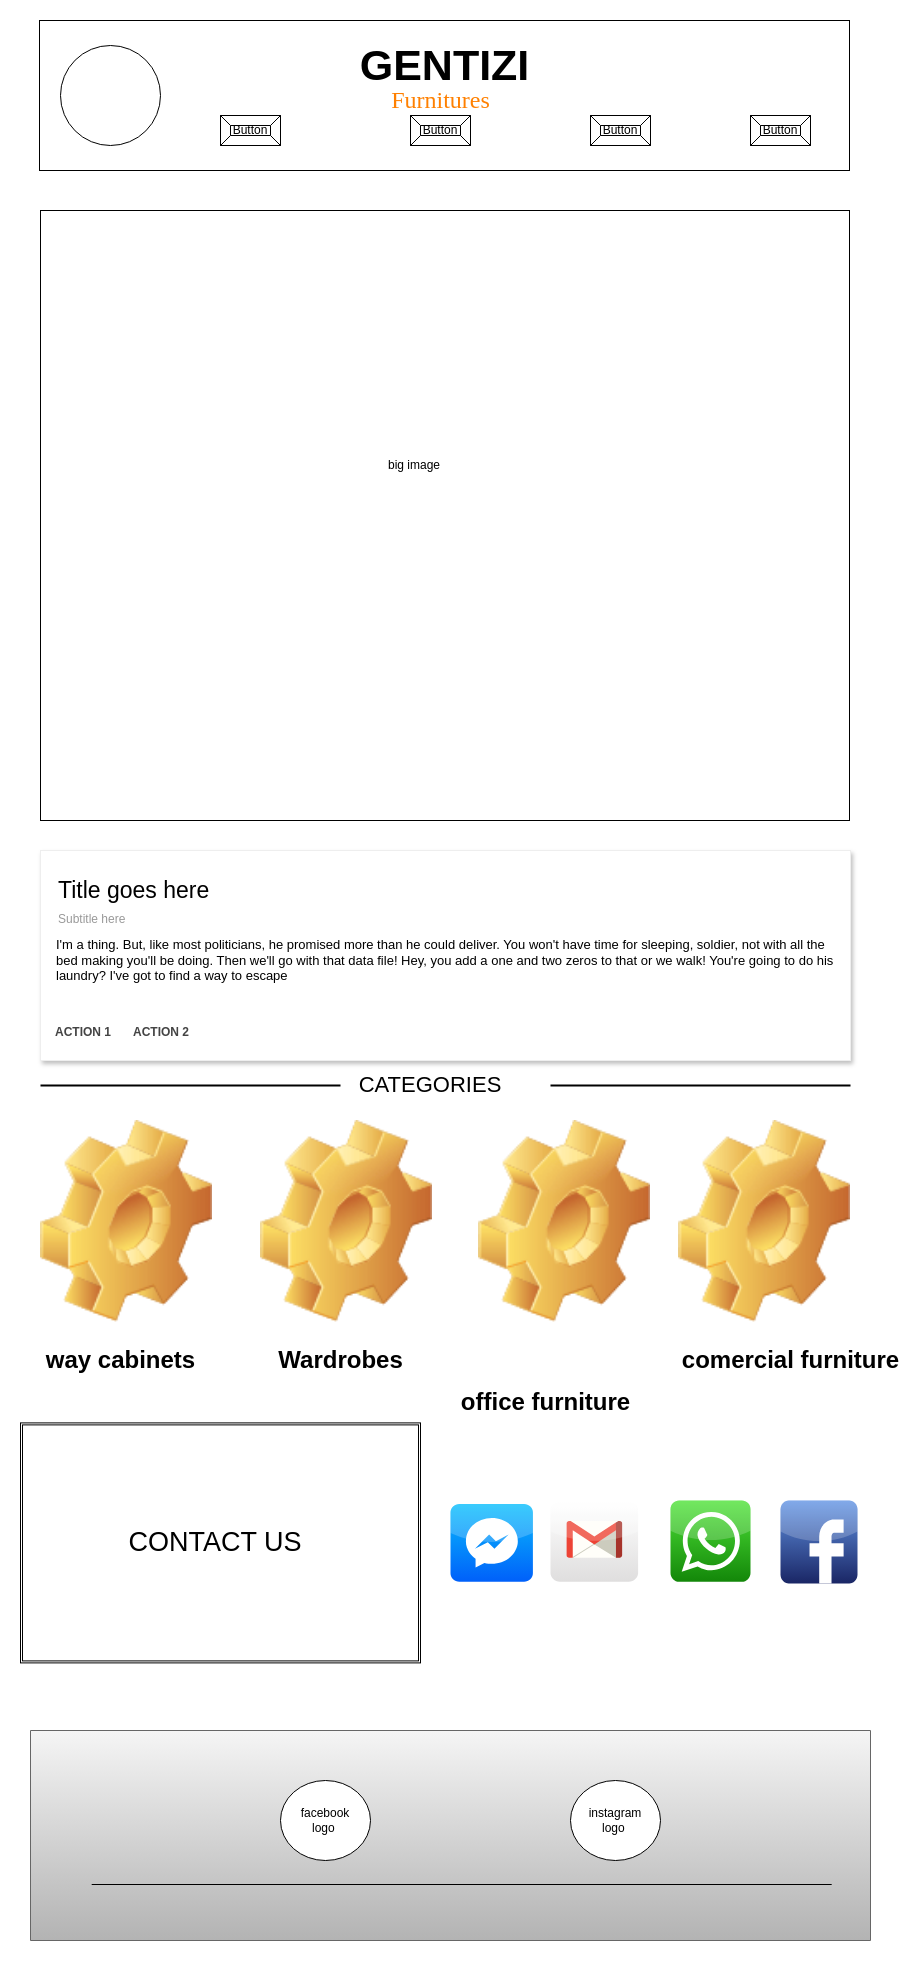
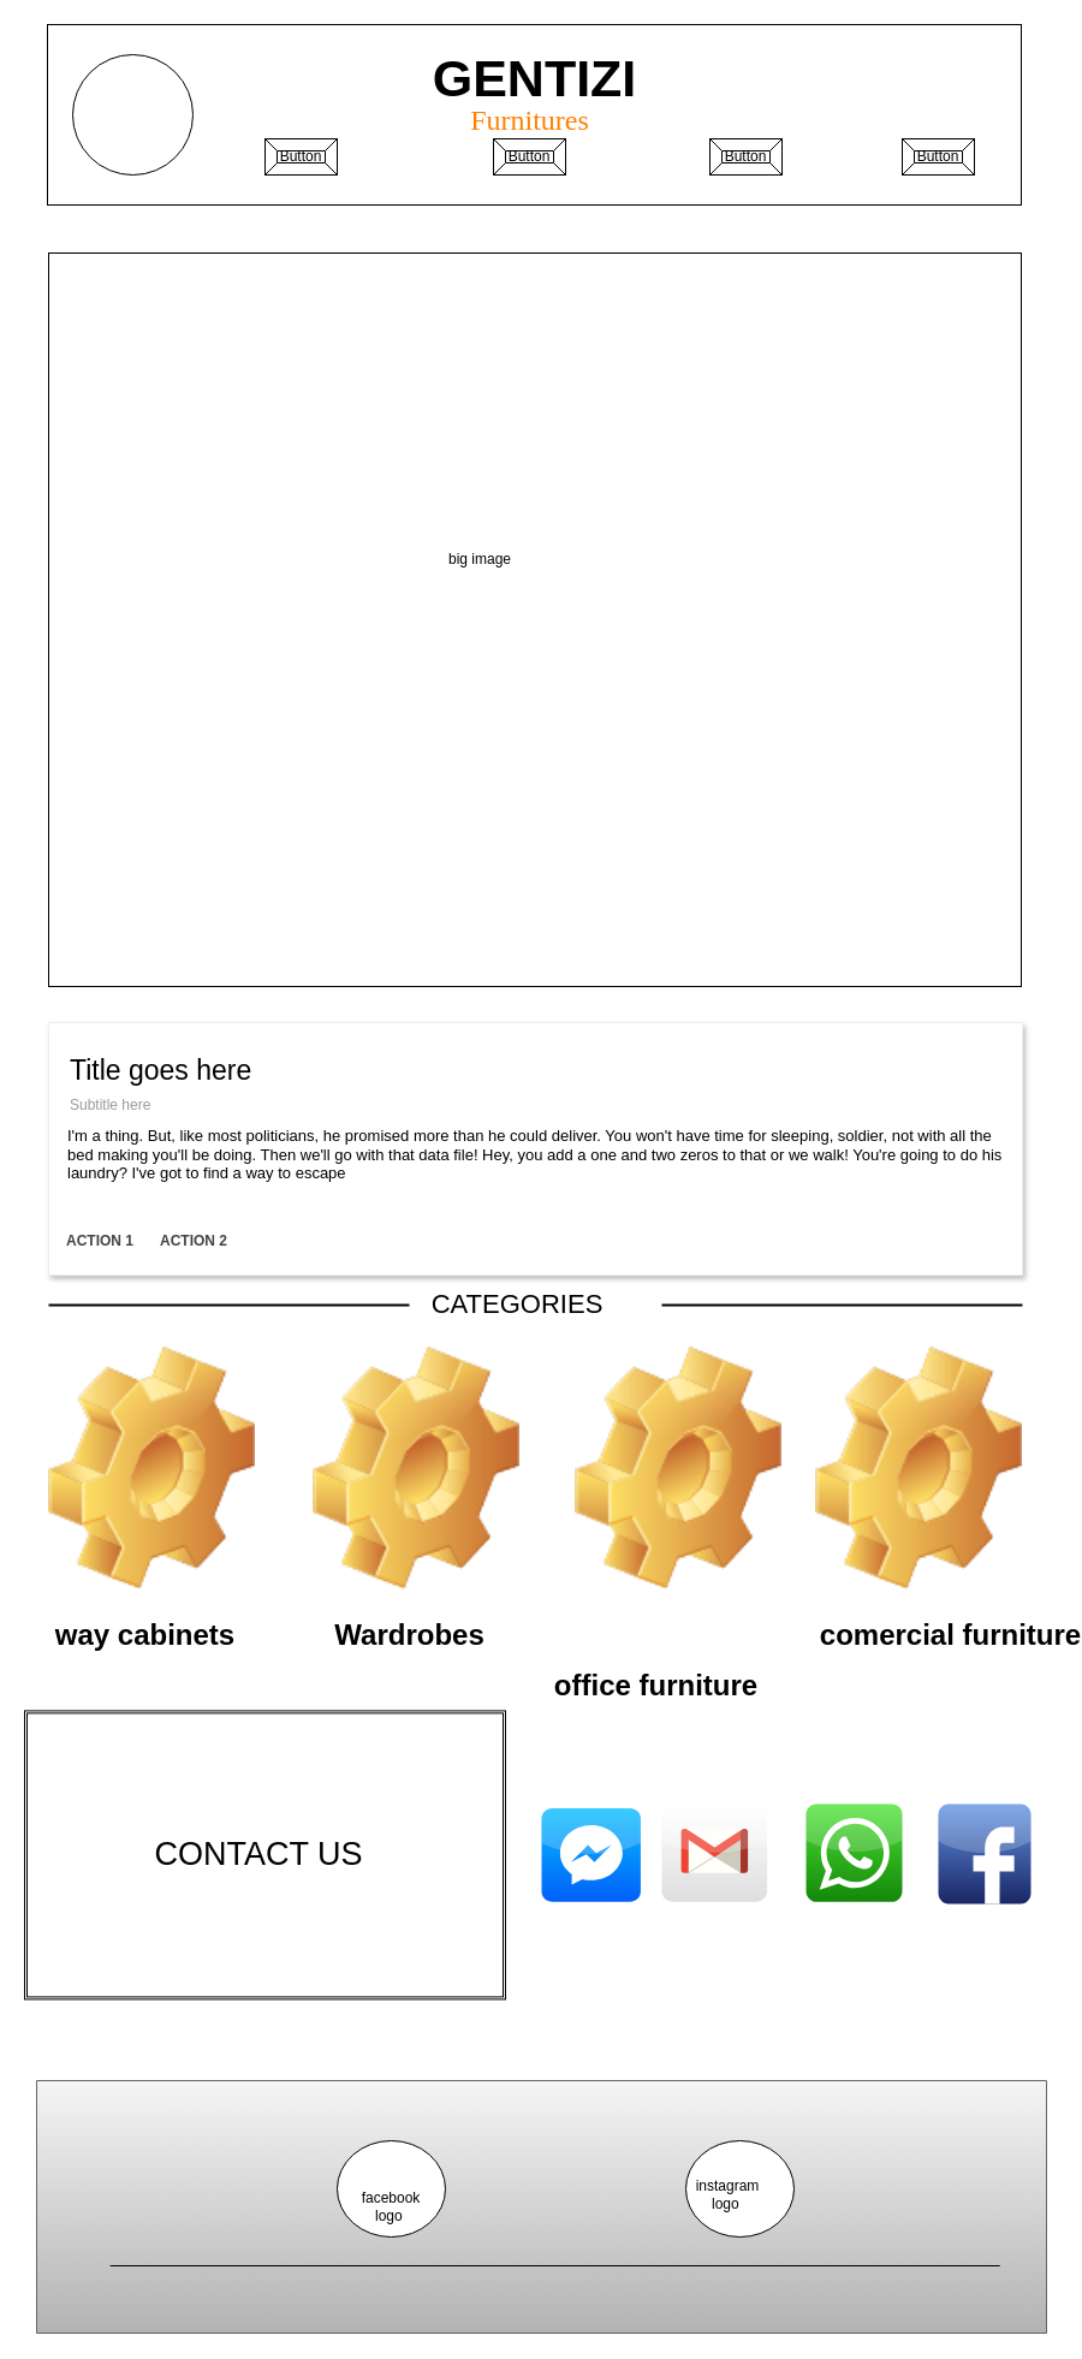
  <mxCell id="0" />
  <mxCell id="1" parent="0" />
  <mxCell id="2" value="" style="rounded=0;whiteSpace=wrap;html=1;" parent="1" vertex="1"><mxGeometry x="39" y="20" width="810" height="150" as="geometry" /></mxCell>
  <mxCell id="3" value="" style="ellipse;whiteSpace=wrap;html=1;aspect=fixed;" parent="1" vertex="1"><mxGeometry x="60" y="45" width="100" height="100" as="geometry" /></mxCell>
  <mxCell id="4" value="GENTIZI" style="text;strokeColor=none;fillColor=none;html=1;fontSize=43;fontStyle=1;verticalAlign=middle;align=center;" parent="1" vertex="1"><mxGeometry x="274" y="30" width="340" height="70" as="geometry" /></mxCell>
  <mxCell id="5" value="&lt;font color=&quot;#ff8000&quot; face=&quot;Verdana&quot; style=&quot;font-weight: normal;&quot;&gt;Furnitures&lt;/font&gt;" style="text;strokeColor=none;fillColor=none;html=1;fontSize=24;fontStyle=1;verticalAlign=middle;align=center;" parent="1" vertex="1"><mxGeometry x="390" y="80" width="100" height="40" as="geometry" /></mxCell>
  <mxCell id="6" value="Button" style="labelPosition=center;verticalLabelPosition=middle;align=center;html=1;shape=mxgraph.basic.button;dx=10;whiteSpace=wrap;" parent="1" vertex="1"><mxGeometry x="220" y="115" width="60" height="30" as="geometry" /></mxCell>
  <mxCell id="7" value="Button" style="labelPosition=center;verticalLabelPosition=middle;align=center;html=1;shape=mxgraph.basic.button;dx=10;whiteSpace=wrap;" parent="1" vertex="1"><mxGeometry x="410" y="115" width="60" height="30" as="geometry" /></mxCell>
  <mxCell id="8" value="Button" style="labelPosition=center;verticalLabelPosition=middle;align=center;html=1;shape=mxgraph.basic.button;dx=10;whiteSpace=wrap;" parent="1" vertex="1"><mxGeometry x="590" y="115" width="60" height="30" as="geometry" /></mxCell>
  <mxCell id="9" value="Button" style="labelPosition=center;verticalLabelPosition=middle;align=center;html=1;shape=mxgraph.basic.button;dx=10;whiteSpace=wrap;" parent="1" vertex="1"><mxGeometry x="750" y="115" width="60" height="30" as="geometry" /></mxCell>
  <mxCell id="10" value="" style="verticalLabelPosition=bottom;verticalAlign=top;html=1;shape=mxgraph.basic.rect;fillColor2=none;strokeWidth=1;size=20;indent=5;labelBackgroundColor=#B3B3B3;fillColor=#f5f5f5;strokeColor=#666666;gradientColor=#b3b3b3;" parent="1" vertex="1"><mxGeometry y="1730" width="840" height="210" as="geometry" x="30" /></mxCell>
  <mxCell id="11" value="" style="verticalLabelPosition=bottom;verticalAlign=top;html=1;shape=mxgraph.flowchart.on-page_reference;" parent="1" vertex="1"><mxGeometry x="570" y="1780" width="90" height="80" as="geometry" /></mxCell>
  <mxCell id="12" value="" style="line;strokeWidth=1;fillColor=none;align=left;verticalAlign=middle;spacingTop=-1;spacingLeft=3;spacingRight=3;rotatable=0;labelPosition=right;points=[];portConstraint=eastwest;strokeColor=inherit;" parent="1" vertex="1"><mxGeometry x="91.2" y="1880" width="740" height="8" as="geometry" /></mxCell>
  <mxCell id="13" value="" style="verticalLabelPosition=bottom;verticalAlign=top;html=1;shape=mxgraph.flowchart.on-page_reference;" vertex="1" parent="1"><mxGeometry x="280" y="1780" width="90" height="80" as="geometry" /></mxCell>
- <mxCell id="14" value="facebook logo&amp;nbsp;" style="text;html=1;strokeColor=none;fillColor=none;align=center;verticalAlign=middle;whiteSpace=wrap;rounded=0;" vertex="1" parent="1"><mxGeometry x="295" y="1805" width="60" height="30" as="geometry" /></mxCell>
- <mxCell id="15" value="instagram logo&amp;nbsp;" style="text;html=1;strokeColor=none;fillColor=none;align=center;verticalAlign=middle;whiteSpace=wrap;rounded=0;" vertex="1" parent="1"><mxGeometry x="585" y="1805" width="60" height="30" as="geometry" /></mxCell>
+ <mxCell id="14" value="facebook logo&amp;nbsp;" style="text;html=1;strokeColor=none;fillColor=none;align=center;verticalAlign=middle;whiteSpace=wrap;rounded=0;" vertex="1" parent="1"><mxGeometry x="295" y="1820" width="60" height="30" as="geometry" /></mxCell>
+ <mxCell id="15" value="instagram logo&amp;nbsp;" style="text;html=1;strokeColor=none;fillColor=none;align=center;verticalAlign=middle;whiteSpace=wrap;rounded=0;" vertex="1" parent="1"><mxGeometry x="575" y="1810" width="60" height="30" as="geometry" /></mxCell>
  <mxCell id="16" value="" style="rounded=0;whiteSpace=wrap;html=1;" vertex="1" parent="1"><mxGeometry x="40" y="210" width="809" height="610" as="geometry" /></mxCell>
- <mxCell id="17" value="big image" style="text;html=1;strokeColor=none;fillColor=none;align=center;verticalAlign=middle;whiteSpace=wrap;rounded=0;" vertex="1" parent="1"><mxGeometry x="384" y="450" width="60" height="30" as="geometry" /></mxCell>
+ <mxCell id="17" value="big image" style="text;html=1;strokeColor=none;fillColor=none;align=center;verticalAlign=middle;whiteSpace=wrap;rounded=0;" vertex="1" parent="1"><mxGeometry x="369" y="450" width="60" height="30" as="geometry" /></mxCell>
  <mxCell id="18" value="Title goes here" style="shape=rect;fillColor=#ffffff;strokeColor=#eeeeee;shadow=1;fontColor=#000000;fontSize=23;fontStyle=0;verticalAlign=top;spacingBottom=0;spacingLeft=16;spacingTop=20;align=left;whiteSpace=wrap;html=1;" vertex="1" parent="1"><mxGeometry x="40" y="850" width="810" height="210" as="geometry" /></mxCell>
  <mxCell id="19" value="Subtitle here" style="text;fontColor=#999999;fontSize=12;fontStyle=0;verticalAlign=middle;spacingBottom=0;spacingLeft=16;resizeWidth=1;whiteSpace=wrap;html=1;" vertex="1" parent="18"><mxGeometry width="810.0" height="20" relative="1" as="geometry"><mxPoint y="59" as="offset" /></mxGeometry></mxCell>
  <mxCell id="20" value="I&amp;#39;m a thing. But, like most politicians, he promised more than he could deliver. You won&amp;#39;t have time for sleeping, soldier, not with all the bed making you&amp;#39;ll be doing. Then we&amp;#39;ll go with that data file! Hey, you add a one and two zeros to that or we walk! You&amp;#39;re going to do his laundry? I&amp;#39;ve got to find a way to escape" style="text;whiteSpace=wrap;fontSize=13;spacing=16;spacingTop=-4;resizeWidth=1;resizeHeight=1;html=1;" vertex="1" parent="18"><mxGeometry width="810.0" height="116.842" relative="1" as="geometry"><mxPoint y="70" as="offset" /></mxGeometry></mxCell>
  <mxCell id="21" value="ACTION 1" style="shape=rect;strokeColor=none;fillColor=#ffffff;fontColor=#444444;fontStyle=1;whiteSpace=wrap;html=1;" vertex="1" parent="18"><mxGeometry y="1" width="70" height="40" relative="1" as="geometry"><mxPoint x="8" y="-48" as="offset" /></mxGeometry></mxCell>
  <mxCell id="22" value="ACTION 2" style="shape=rect;strokeColor=none;fillColor=#ffffff;fontColor=#444444;fontStyle=1;whiteSpace=wrap;html=1;" vertex="1" parent="18"><mxGeometry y="1" width="70" height="40" relative="1" as="geometry"><mxPoint x="86" y="-48" as="offset" /></mxGeometry></mxCell>
  <mxCell id="23" value="" style="dashed=0;outlineConnect=0;html=1;align=center;labelPosition=center;verticalLabelPosition=bottom;verticalAlign=top;shape=mxgraph.webicons.facebook;fillColor=#6294E4;gradientColor=#1A2665" vertex="1" parent="1"><mxGeometry x="780" y="1500" width="77" height="83.1" as="geometry" /></mxCell>
  <mxCell id="24" value="" style="dashed=0;outlineConnect=0;html=1;align=center;labelPosition=center;verticalLabelPosition=bottom;verticalAlign=top;shape=mxgraph.webicons.whatsapp;fillColor=#4FE238;gradientColor=#138709" vertex="1" parent="1"><mxGeometry x="670" y="1500" width="80" height="81.2" as="geometry" /></mxCell>
  <mxCell id="25" value="" style="dashed=0;outlineConnect=0;html=1;align=center;labelPosition=center;verticalLabelPosition=bottom;verticalAlign=top;shape=mxgraph.webicons.gmail;gradientColor=#DFDEDE" vertex="1" parent="1"><mxGeometry x="550" y="1501.2" width="87.6" height="80" as="geometry" /></mxCell>
  <mxCell id="26" value="" style="dashed=0;outlineConnect=0;html=1;align=center;labelPosition=center;verticalLabelPosition=bottom;verticalAlign=top;shape=mxgraph.webicons.messenger_3;fillColor=#09BEFC;gradientColor=#0060FA" vertex="1" parent="1"><mxGeometry x="450" y="1503.6" width="82.4" height="77.6" as="geometry" /></mxCell>
  <mxCell id="27" value="" style="shape=image;html=1;verticalLabelPosition=bottom;verticalAlign=top;imageAspect=1;aspect=fixed;image=img/clipart/Gear_128x128.png" vertex="1" parent="1"><mxGeometry x="40" y="1120" width="172" height="201.77" as="geometry" /></mxCell>
  <mxCell id="28" value="" style="shape=image;html=1;verticalLabelPosition=bottom;verticalAlign=top;imageAspect=1;aspect=fixed;image=img/clipart/Gear_128x128.png" vertex="1" parent="1"><mxGeometry x="260" y="1120" width="172" height="201.77" as="geometry" /></mxCell>
  <mxCell id="29" value="" style="shape=image;html=1;verticalLabelPosition=bottom;verticalAlign=top;imageAspect=1;aspect=fixed;image=img/clipart/Gear_128x128.png" vertex="1" parent="1"><mxGeometry x="478" y="1120" width="172" height="201.77" as="geometry" /></mxCell>
  <mxCell id="30" value="" style="shape=image;html=1;verticalLabelPosition=bottom;verticalAlign=top;imageAspect=1;aspect=fixed;image=img/clipart/Gear_128x128.png" vertex="1" parent="1"><mxGeometry x="678" y="1120" width="172" height="201.77" as="geometry" /></mxCell>
  <mxCell id="31" value="way cabinets" style="text;strokeColor=none;fillColor=none;html=1;fontSize=24;fontStyle=1;verticalAlign=middle;align=center;" vertex="1" parent="1"><mxGeometry x="70" y="1340" width="100" height="40" as="geometry" /></mxCell>
  <mxCell id="32" value="Wardrobes" style="text;strokeColor=none;fillColor=none;html=1;fontSize=24;fontStyle=1;verticalAlign=middle;align=center;" vertex="1" parent="1"><mxGeometry x="290" y="1340" width="100" height="40" as="geometry" /></mxCell>
  <mxCell id="33" value="office furniture" style="text;strokeColor=none;fillColor=none;html=1;fontSize=24;fontStyle=1;verticalAlign=middle;align=center;" vertex="1" parent="1"><mxGeometry x="500" y="1361.77" width="90" height="80" as="geometry" /></mxCell>
  <mxCell id="34" value="comercial furniture" style="text;strokeColor=none;fillColor=none;html=1;fontSize=24;fontStyle=1;verticalAlign=middle;align=center;" vertex="1" parent="1"><mxGeometry x="740" y="1340" width="100" height="40" as="geometry" /></mxCell>
  <mxCell id="35" value="CATEGORIES" style="text;html=1;strokeColor=none;fillColor=none;align=center;verticalAlign=middle;whiteSpace=wrap;overflow=hidden;fontSize=22;" vertex="1" parent="1"><mxGeometry y="1060" width="800" height="50" as="geometry" x="30" /></mxCell>
  <mxCell id="36" value="" style="line;strokeWidth=2;html=1;" vertex="1" parent="1"><mxGeometry x="550" y="1080" width="300" height="10" as="geometry" /></mxCell>
  <mxCell id="37" value="" style="line;strokeWidth=2;html=1;" vertex="1" parent="1"><mxGeometry x="40" y="1080" width="300" height="10" as="geometry" /></mxCell>
  <mxCell id="38" value="" style="shape=ext;double=1;rounded=0;whiteSpace=wrap;html=1;" vertex="1" parent="1"><mxGeometry x="20" y="1422.4" width="400" height="240" as="geometry" /></mxCell>
  <mxCell id="39" value="CONTACT US" style="text;html=1;strokeColor=none;fillColor=none;align=center;verticalAlign=middle;whiteSpace=wrap;overflow=hidden;fontSize=27;" vertex="1" parent="1"><mxGeometry x="110" y="1497.4" width="210" height="90" as="geometry" /></mxCell>
